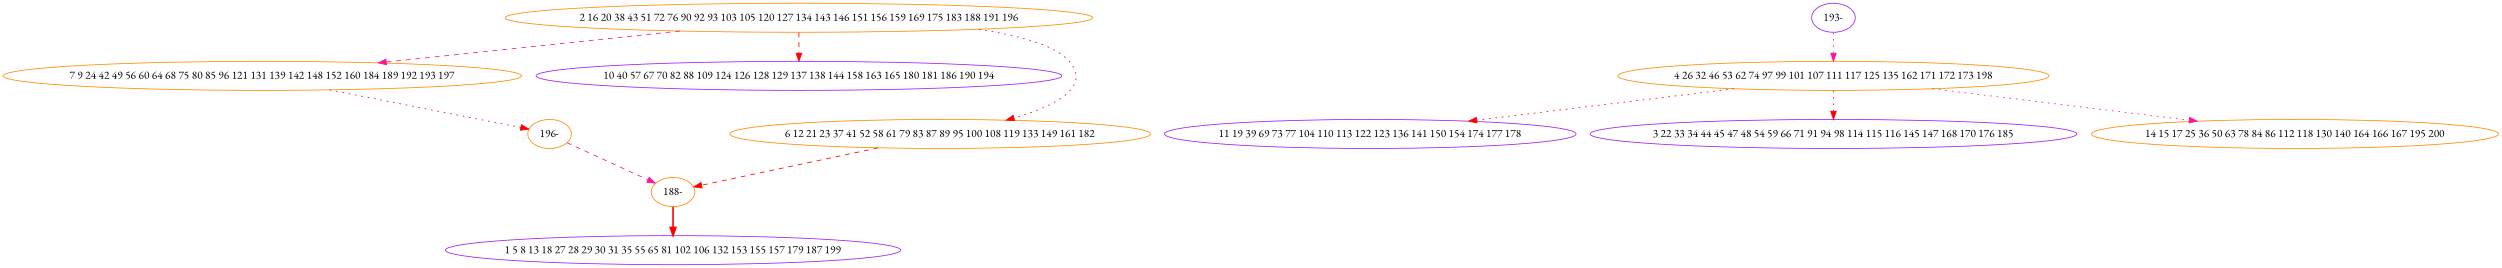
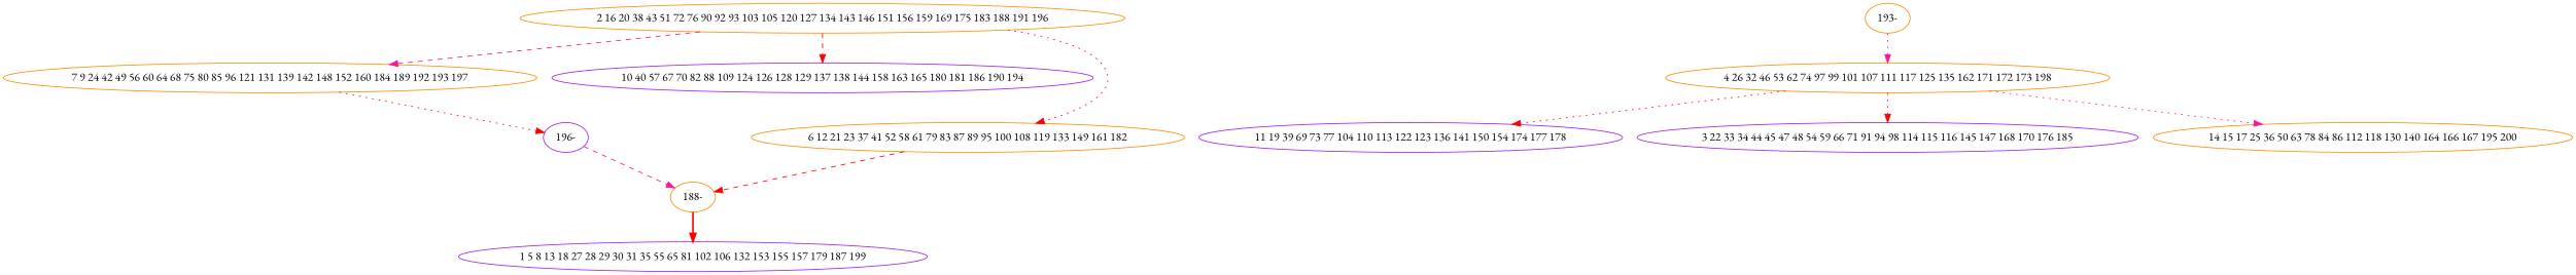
  digraph {
    fontname="EB Garamond"
    node [color=darkorange fontname="EB Garamond"]
    edge [color=red fontname="EB Garamond" style=dotted]
    n1 [label="2 16 20 38 43 51 72 76 90 92 93 103 105 120 127 134 143 146 151 156 159 169 175 183 188 191 196"]
    n2 [label="7 9 24 42 49 56 60 64 68 75 80 85 96 121 131 139 142 148 152 160 184 189 192 193 197"]
    n3 [color=purple label="10 40 57 67 70 82 88 109 124 126 128 129 137 138 144 158 163 165 180 181 186 190 194"]
    n4 [label="6 12 21 23 37 41 52 58 61 79 83 87 89 95 100 108 119 133 149 161 182"]
-   n5 [label="196-"]
+   n5 [color=purple label="196-"]
    n6 [label="188-"]
    n7 [color=purple label="1 5 8 13 18 27 28 29 30 31 35 55 65 81 102 106 132 153 155 157 179 187 199"]
-   n8 [color=purple label="193-"]
+   n8 [label="193-"]
    n9 [label="4 26 32 46 53 62 74 97 99 101 107 111 117 125 135 162 171 172 173 198"]
    n10 [color=purple label="11 19 39 69 73 77 104 110 113 122 123 136 141 150 154 174 177 178"]
    n11 [color=purple label="3 22 33 34 44 45 47 48 54 59 66 71 91 94 98 114 115 116 145 147 168 170 176 185"]
    n12 [label="14 15 17 25 36 50 63 78 84 86 112 118 130 140 164 166 167 195 200"]
    n1 -> n2 [color=deeppink style=dashed]
    n1 -> n3 [style=dashed]
    n1 -> n4
    n2 -> n5
    n4 -> n6 [style=dashed]
    n5 -> n6 [color=deeppink style=dashed]
    n6 -> n7 [style=bold]
    n8 -> n9 [color=deeppink]
    n9 -> n10
    n9 -> n11
    n9 -> n12 [color=deeppink]
  }
